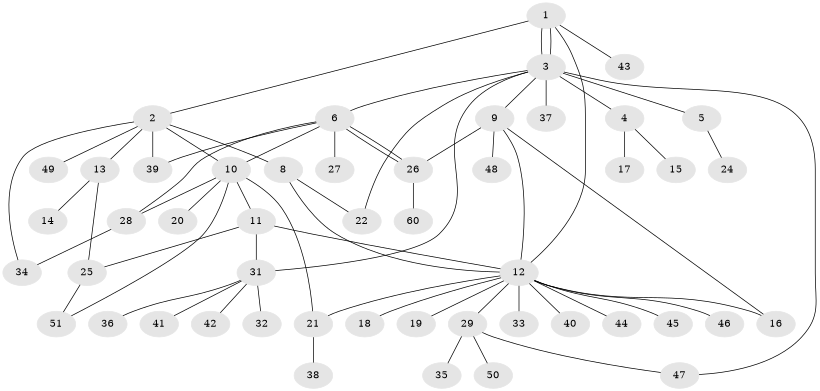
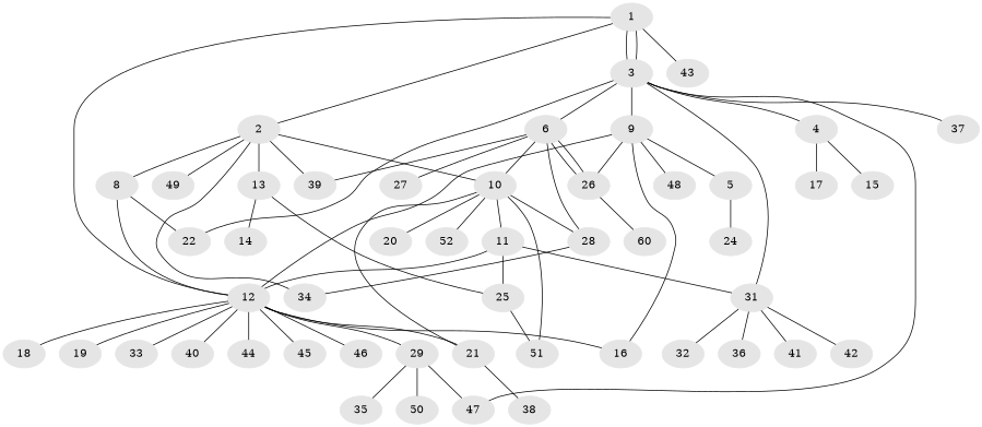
  graph {
    node [color=gray90 style=filled]
    1
    2
    3
    12
    43
    8
    10
    13
    34
    39
    49
    4
    5
    6
    9
    22
    31
    37
    47
    16
    21
    18
    19
    29
    33
    40
    44
    45
    46
    28
    11
    20
    51
+   52
    25
    14
    15
    17
    24
    26
    27
    48
    32
    36
    41
    42
    n47 [label=60]
    38
    35
    50
    1 -- 2
    1 -- 3
    1 -- 3
    1 -- 12
    1 -- 43
    2 -- 8
    2 -- 10
    2 -- 13
    2 -- 34
    2 -- 39
    2 -- 49
    3 -- 4
-   3 -- 5
+   9 -- 5
    3 -- 6
    3 -- 9
    3 -- 22
    3 -- 31
    3 -- 37
    3 -- 47
    12 -- 16
    12 -- 21
    12 -- 18
    12 -- 19
    12 -- 29
    12 -- 33
    12 -- 40
    12 -- 44
    12 -- 45
    12 -- 46
    8 -- 12
    8 -- 22
    10 -- 21
    10 -- 28
    10 -- 11
    10 -- 20
    10 -- 51
+   10 -- 52
    13 -- 25
    13 -- 14
    4 -- 15
    4 -- 17
    5 -- 24
    6 -- 10
    6 -- 39
    6 -- 28
    6 -- 26
    6 -- 26
    6 -- 27
    9 -- 12
    9 -- 16
    9 -- 26
    9 -- 48
    31 -- 32
    31 -- 36
    31 -- 41
    31 -- 42
    21 -- 38
    29 -- 47
    29 -- 35
    29 -- 50
    28 -- 34
    11 -- 12
    11 -- 31
    11 -- 25
    25 -- 51
    26 -- n47
  }
